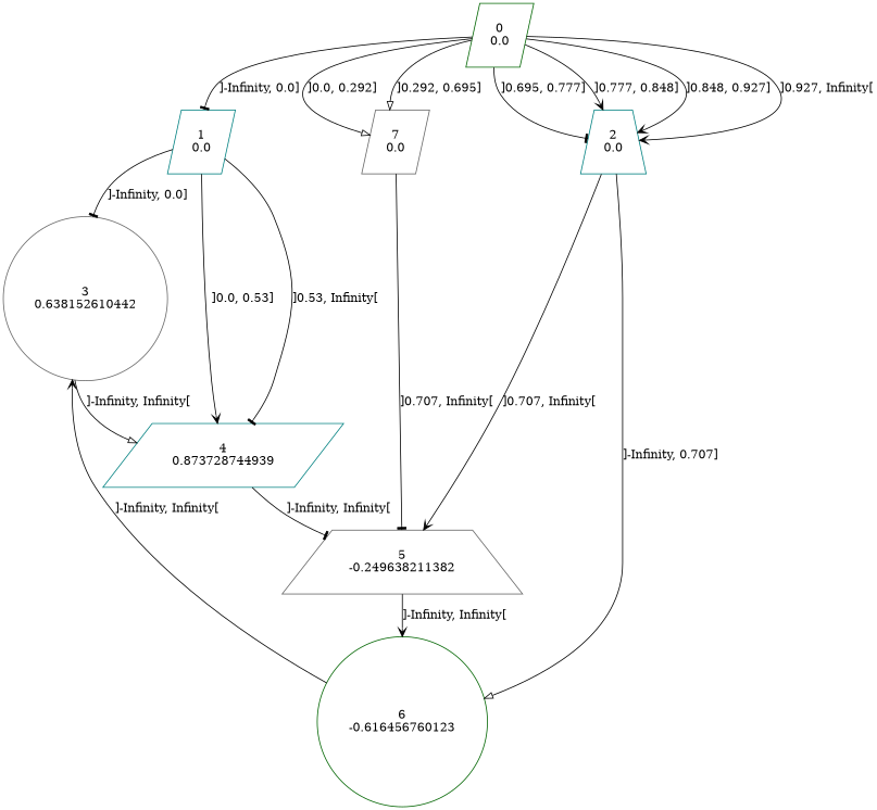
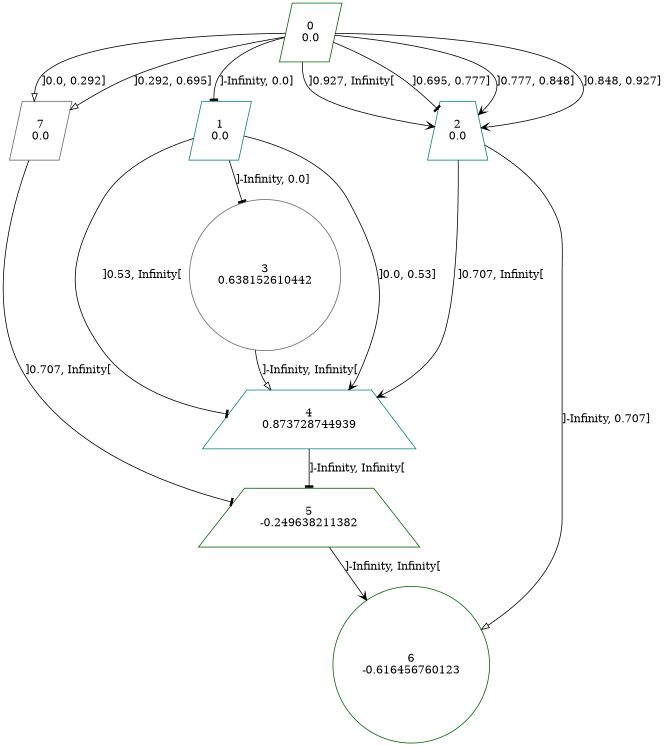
  digraph {
    node [color=teal shape=parallelogram]
    edge [arrowhead=vee]
    n1 [color=darkgreen label="0\n0.0"]
    n2 [label="1\n0.0"]
    n3 [color=gray40 label="7\n0.0"]
    n4 [label="2\n0.0" shape=trapezium]
    n5 [color=gray40 label="3\n0.638152610442" shape=circle]
-   n6 [label="4\n0.873728744939"]
-   n7 [color=gray40 label="5\n-0.249638211382" shape=trapezium]
+   n6 [label="4\n0.873728744939" shape=trapezium]
+   n7 [color=darkgreen label="5\n-0.249638211382" shape=trapezium]
    n8 [color=darkgreen label="6\n-0.616456760123" shape=circle]
    n1 -> n2 [arrowhead=tee label="]-Infinity, 0.0]"]
    n1 -> n3 [arrowhead=onormal label="]0.0, 0.292]"]
    n1 -> n3 [arrowhead=onormal label="]0.292, 0.695]"]
    n1 -> n4 [arrowhead=tee label="]0.695, 0.777]"]
    n1 -> n4 [label="]0.777, 0.848]"]
    n1 -> n4 [label="]0.848, 0.927]"]
    n1 -> n4 [label="]0.927, Infinity["]
    n2 -> n5 [arrowhead=tee label="]-Infinity, 0.0]"]
    n2 -> n6 [label="]0.0, 0.53]"]
    n2 -> n6 [arrowhead=tee label="]0.53, Infinity["]
    n3 -> n7 [arrowhead=tee label="]0.707, Infinity["]
-   n4 -> n7 [label="]0.707, Infinity["]
+   n4 -> n6 [label="]0.707, Infinity["]
    n4 -> n8 [arrowhead=onormal label="]-Infinity, 0.707]"]
    n5 -> n6 [arrowhead=onormal label="]-Infinity, Infinity["]
    n6 -> n7 [arrowhead=tee label="]-Infinity, Infinity["]
    n7 -> n8 [label="]-Infinity, Infinity["]
-   n8 -> n5 [label="]-Infinity, Infinity["]
  }
